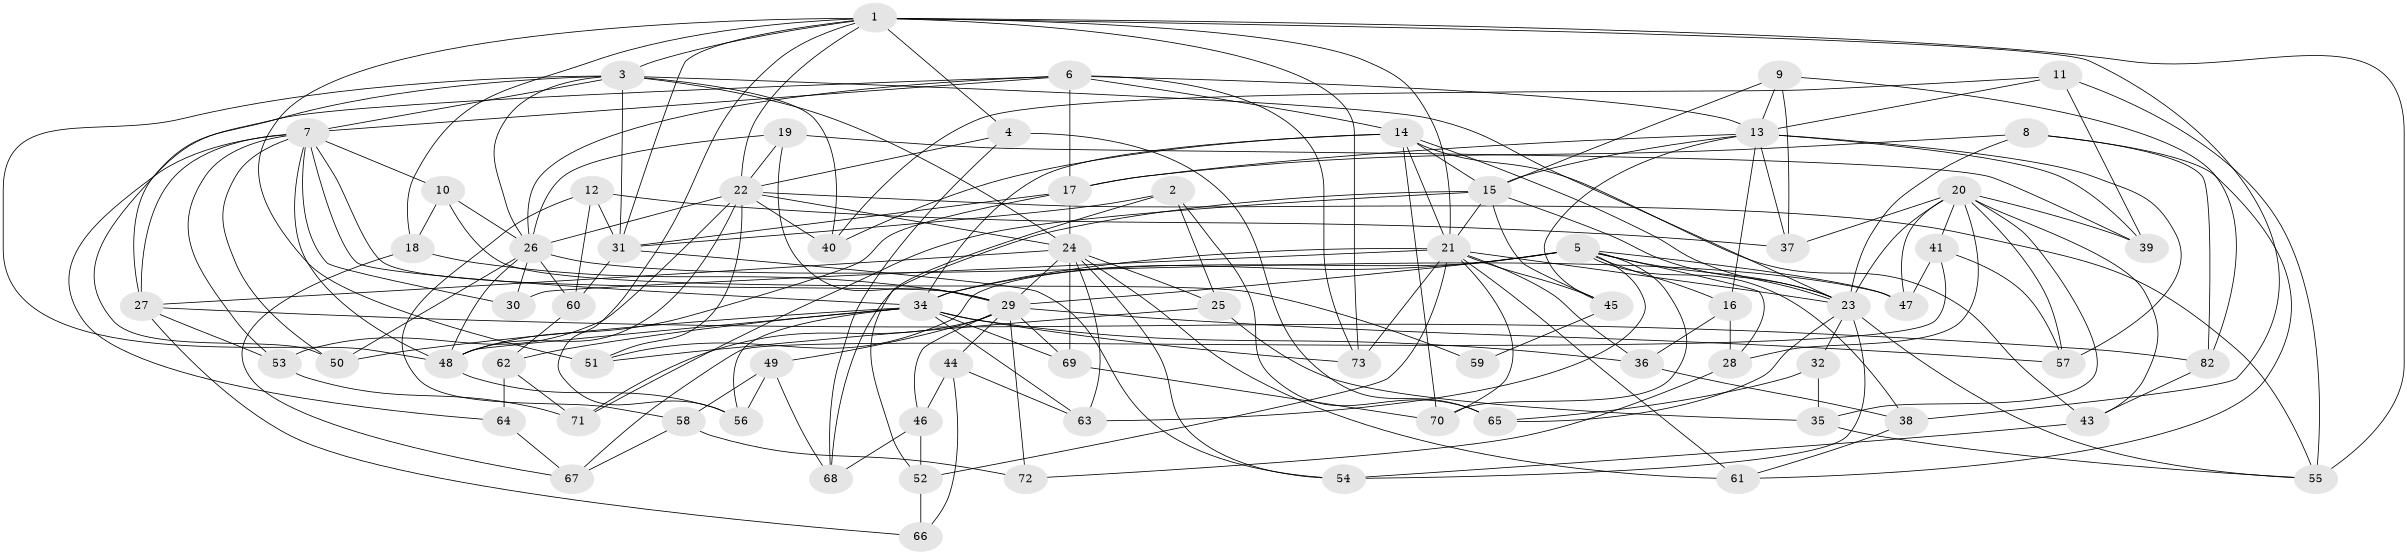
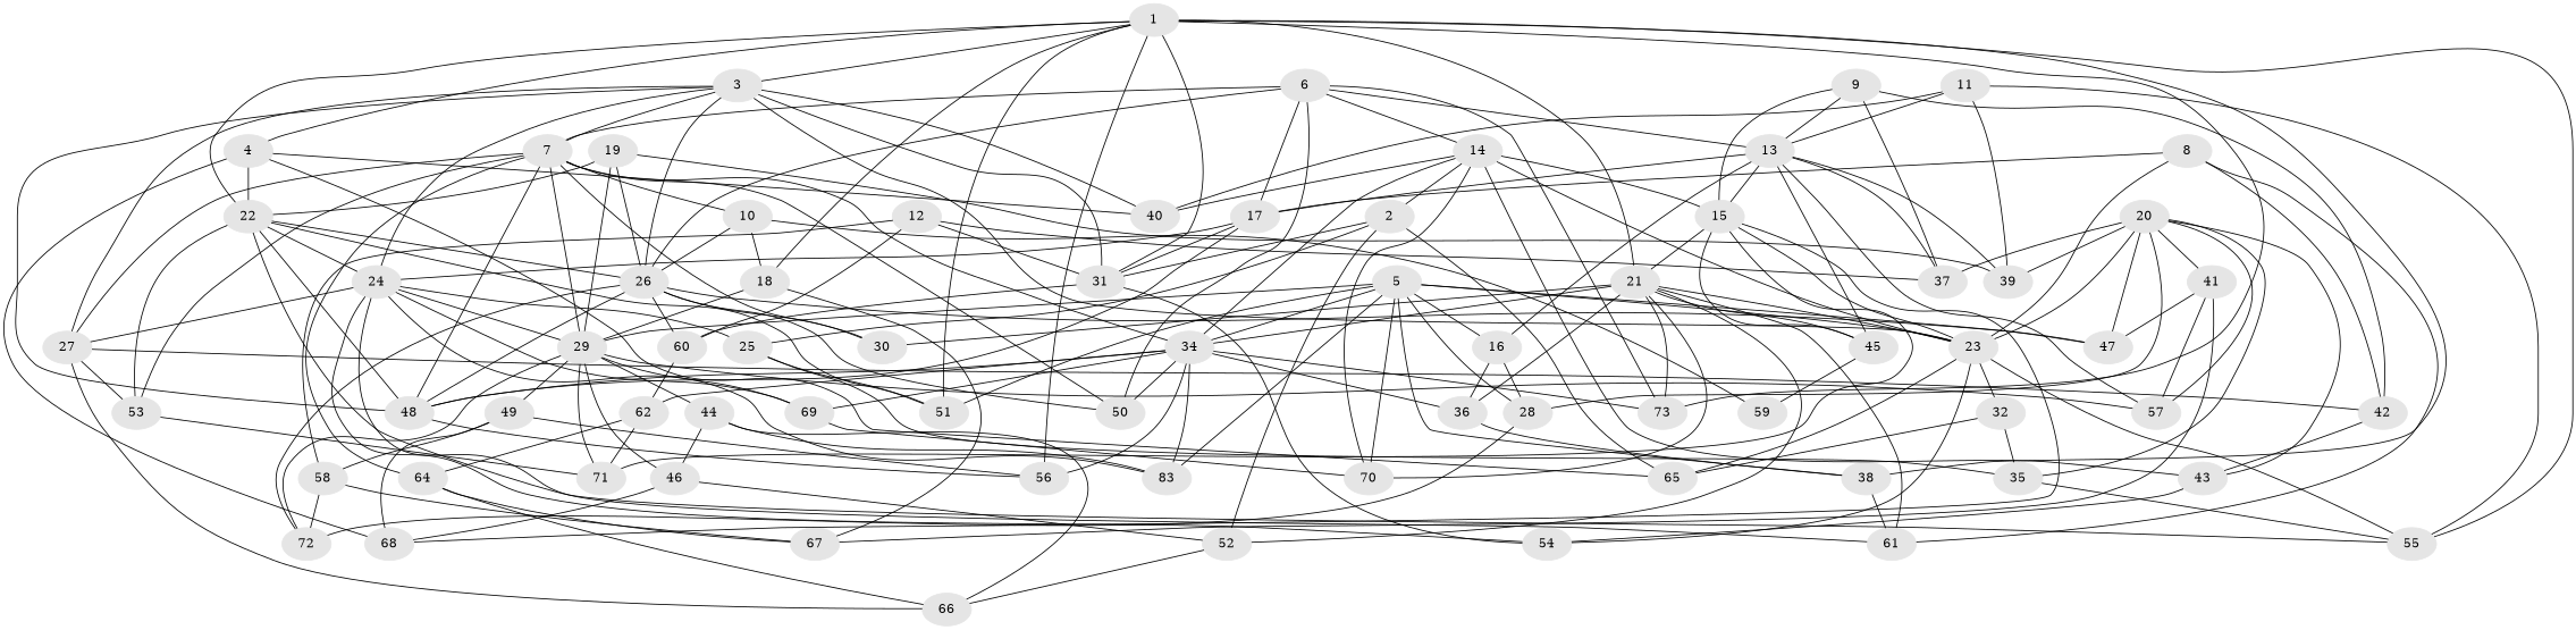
  graph {
    node [color=gray90 style=filled]
    edge [weight=1.0]
    1
    3
    4
    18
    21
    22
    31
    38
    51
    55
    56
    73
    7
    23
    24
    26
    27
    40
    48
    65
    68
    29
    67
    52
    34
    70
    30
    61
    45
    36
    53
    60
    54
    2
    25
    35
    66
    50
    10
    64
    32
-   63
+   63 [label=83]
    69
    47
    72
-   42 [label=82]
+   42
    5
    16
    28
    57
    71
    44
    46
    49
    62
    6
    13
    14
    17
    15
    37
    39
    43
    59
    8
    9
    11
    12
    58
    19
    20
    41
    1 -- 3
    1 -- 4
    1 -- 18
    1 -- 21
    1 -- 22
    1 -- 31
    1 -- 38
    1 -- 51
    1 -- 55 [weight=2.0]
    1 -- 56
    1 -- 73
    3 -- 31 [weight=2.0]
    3 -- 7
    3 -- 23
    3 -- 24
    3 -- 26
    3 -- 27
    3 -- 40
    3 -- 48
    4 -- 22
    4 -- 65
    4 -- 68
    18 -- 29
    18 -- 67
    21 -- 73
    21 -- 23
    21 -- 52
    21 -- 34
    21 -- 70
    21 -- 30
    21 -- 61
    21 -- 45
    21 -- 36
    22 -- 51
    22 -- 55
    22 -- 24
    22 -- 26
-   22 -- 40
+   4 -- 40
    22 -- 48
    22 -- 53
    31 -- 60
    31 -- 54
    38 -- 61
    7 -- 27
    7 -- 48
    7 -- 29
    7 -- 34
    7 -- 30 [weight=2.0]
    7 -- 53
    7 -- 50
    7 -- 10
    7 -- 64
    23 -- 55
    23 -- 65
    23 -- 54
    23 -- 32
    24 -- 27
    24 -- 29
    24 -- 61
    24 -- 54
    24 -- 25
    24 -- 63
    24 -- 69
    26 -- 48 [weight=2.0]
    26 -- 30
    26 -- 60
    26 -- 50
    26 -- 47
+   26 -- 72
    27 -- 53
    27 -- 66
    27 -- 42
    48 -- 56
    29 -- 69
    29 -- 72
    29 -- 57
    29 -- 71
    29 -- 44
    29 -- 46
    29 -- 49
    52 -- 66
    34 -- 56
    34 -- 73
    34 -- 48
    34 -- 36
    34 -- 50
    34 -- 63
    34 -- 69
    34 -- 62
    45 -- 59
    36 -- 38
    53 -- 71
    60 -- 62
    2 -- 31
    2 -- 65
    2 -- 52
    2 -- 25
    25 -- 51
    25 -- 35
    35 -- 55
    10 -- 18
    10 -- 26
    10 -- 59
    64 -- 67
+   64 -- 66
    32 -- 65
    32 -- 35
    69 -- 70
    42 -- 43
    5 -- 38
    5 -- 51
    5 -- 23
    5 -- 29
    5 -- 34
    5 -- 70
    5 -- 63
    5 -- 47
    5 -- 16
    5 -- 28
    16 -- 36
    16 -- 28
    28 -- 72
    44 -- 66
    44 -- 63
    44 -- 46
    46 -- 68
    46 -- 52
    49 -- 56
    49 -- 68
    49 -- 58
    62 -- 64
    62 -- 71
    6 -- 73
    6 -- 7
    6 -- 26
    6 -- 50
    6 -- 13 [weight=2.0]
    6 -- 14
    6 -- 17 [weight=2.0]
    13 -- 45
    13 -- 16
    13 -- 57
    13 -- 17 [weight=2.0]
    13 -- 15
    13 -- 37
    13 -- 39
-   14 -- 21
+   14 -- 2
    14 -- 23
    14 -- 40
    14 -- 34
    14 -- 70
    14 -- 15 [weight=3.0]
    14 -- 43
    17 -- 31
    17 -- 24
    17 -- 48 [weight=3.0]
    15 -- 21
    15 -- 23
    15 -- 68
    15 -- 45
    15 -- 71
    43 -- 54
    8 -- 23
    8 -- 61
    8 -- 42
    8 -- 17
    9 -- 42
    9 -- 13
    9 -- 15
    9 -- 37
    11 -- 55
    11 -- 40
    11 -- 13
    11 -- 39
    12 -- 31
    12 -- 60
    12 -- 37
    12 -- 58
    58 -- 67
    58 -- 72
    19 -- 22
    19 -- 26
    19 -- 29
    19 -- 39
    20 -- 23 [weight=2.0]
    20 -- 35
    20 -- 47
    20 -- 28
    20 -- 57
    20 -- 37
    20 -- 39
    20 -- 43
    20 -- 41
    41 -- 67
    41 -- 47
    41 -- 57
  }
